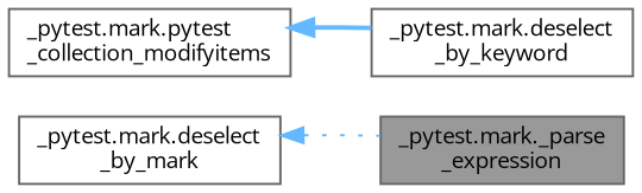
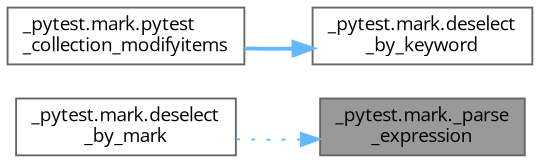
  digraph {
    fontname="Open Sans"
    rankdir=RL
    node [color=grey40 fillcolor=white fontname="Open Sans" fontsize=10 shape=box style=filled]
    edge [color=steelblue1 dir=back fontname="Open Sans" fontsize=10 labelfontname=Helvetica labelfontsize=10]
    n1 [color=gray40 fillcolor=grey60 fontcolor=black height=0.2 label="_pytest.mark._parse\l_expression" width=0.4]
    n2 [height=0.2 label="_pytest.mark.deselect\l_by_mark" width=0.4]
    n3 [height=0.2 label="_pytest.mark.deselect\l_by_keyword" width=0.4]
    n4 [height=0.2 label="_pytest.mark.pytest\l_collection_modifyitems" width=0.4]
-   n2 -> n1 [style=dotted]
-   n4 -> n3 [style=bold]
+   n1 -> n2 [style=dotted]
+   n3 -> n4 [style=bold]
  }
